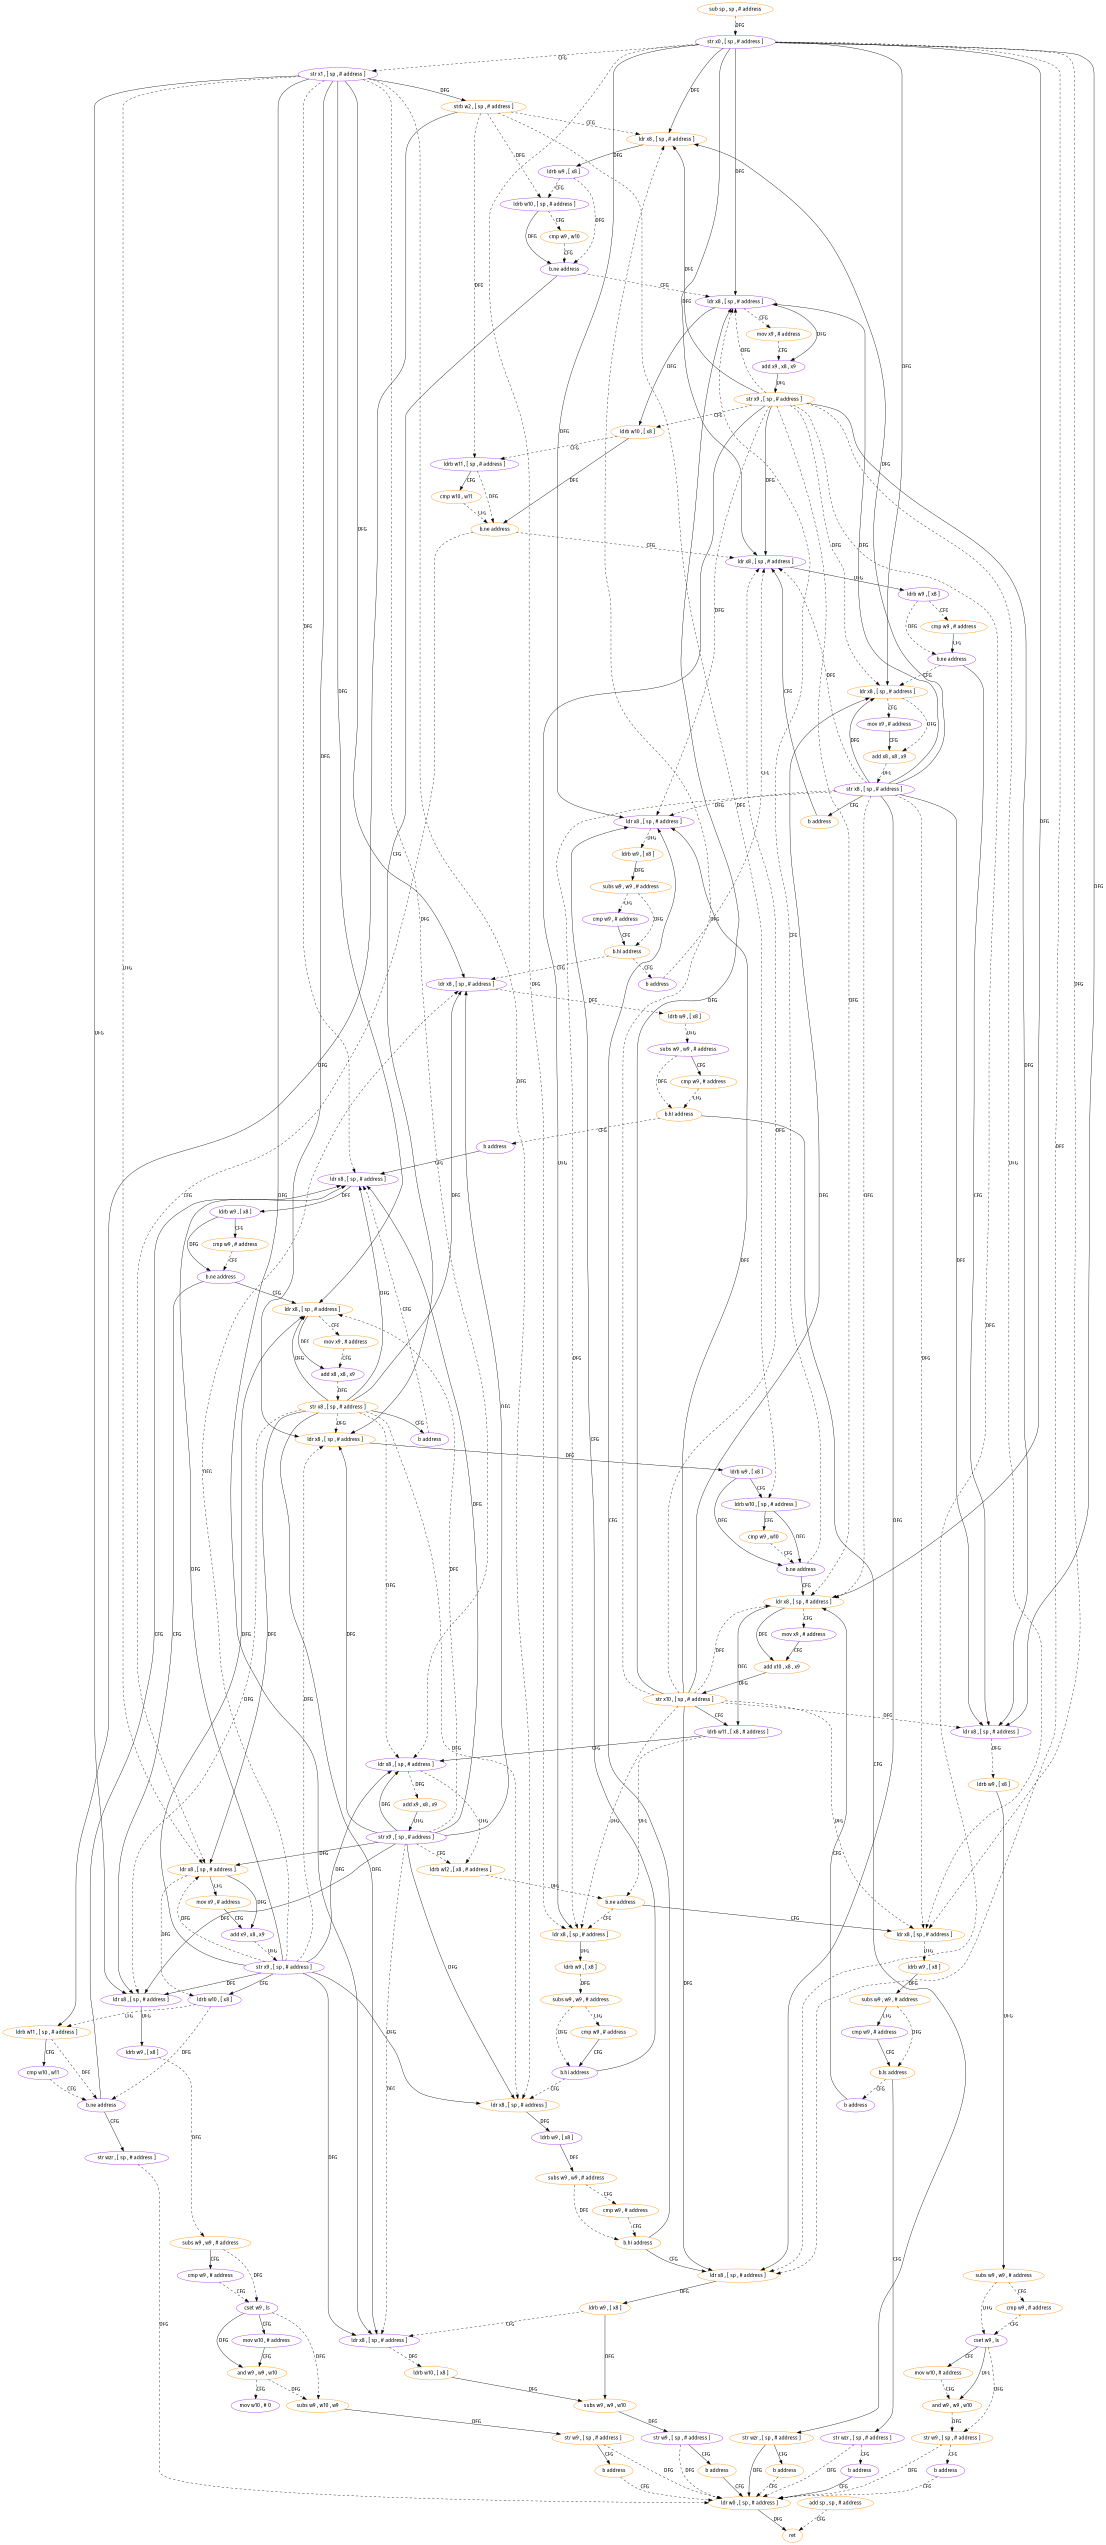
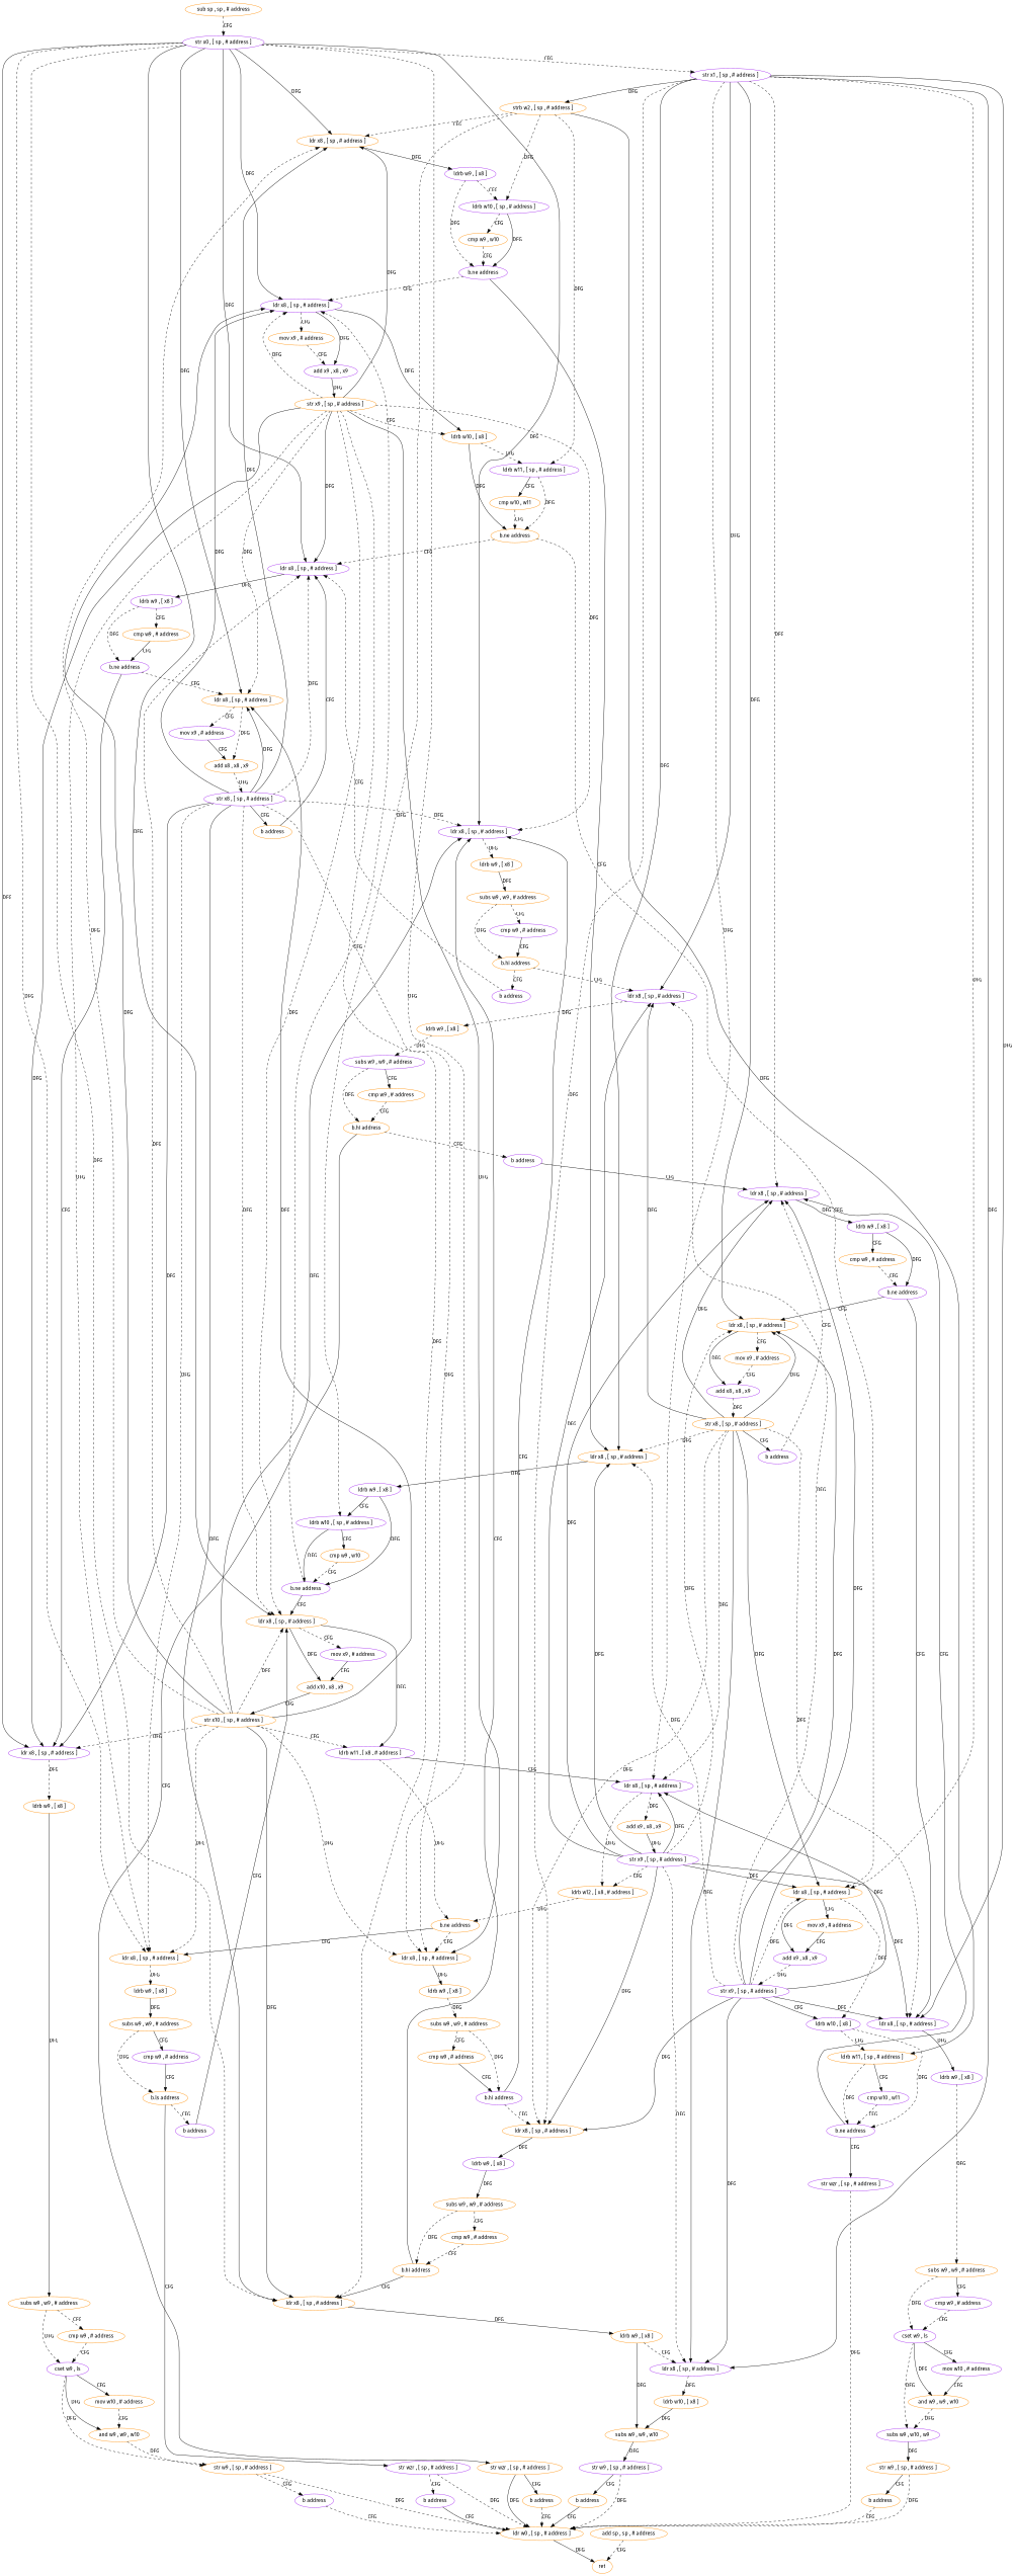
  digraph {
    fontname="Fira Sans"
    node [color=darkorange fontname="Fira Sans"]
    edge [fontname="Fira Sans" style=dashed]
    n1 [label="sub sp , sp , # address"]
    n2 [color=purple label="str x0 , [ sp , # address ]"]
    n3 [color=purple label="str x1 , [ sp , # address ]"]
    n4 [label="ldr x8 , [ sp , # address ]"]
    n5 [color=purple label="ldr x8 , [ sp , # address ]"]
    n6 [color=purple label="ldr x8 , [ sp , # address ]"]
    n7 [label="ldr x8 , [ sp , # address ]"]
    n8 [color=purple label="ldr x8 , [ sp , # address ]"]
    n9 [label="ldr x8 , [ sp , # address ]"]
    n10 [label="ldr x8 , [ sp , # address ]"]
    n11 [label="ldr x8 , [ sp , # address ]"]
    n12 [color=purple label="ldr x8 , [ sp , # address ]"]
    n13 [label="ldr x8 , [ sp , # address ]"]
    n14 [label="strb w2 , [ sp , # address ]"]
    n15 [label="ldr x8 , [ sp , # address ]"]
    n16 [label="ldr x8 , [ sp , # address ]"]
    n17 [color=purple label="ldr x8 , [ sp , # address ]"]
    n18 [color=purple label="ldr x8 , [ sp , # address ]"]
    n19 [color=purple label="ldr x8 , [ sp , # address ]"]
    n20 [label="ldr x8 , [ sp , # address ]"]
    n21 [label="ldr x8 , [ sp , # address ]"]
    n22 [color=purple label="ldr x8 , [ sp , # address ]"]
    n23 [color=purple label="ldr x8 , [ sp , # address ]"]
    n24 [color=purple label="ldrb w9 , [ x8 ]"]
    n25 [label="mov x9 , # address"]
    n26 [color=purple label="add x9 , x8 , x9"]
    n27 [label="ldrb w10 , [ x8 ]"]
    n28 [color=purple label="ldrb w9 , [ x8 ]"]
    n29 [color=purple label="mov x9 , # address"]
    n30 [label="add x10 , x8 , x9"]
    n31 [color=purple label="ldrb w11 , [ x8 , # address ]"]
    n32 [label="ldrb w9 , [ x8 ]"]
    n33 [color=purple label="mov x9 , # address"]
    n34 [label="add x8 , x8 , x9"]
    n35 [label="ldrb w9 , [ x8 ]"]
    n36 [label="ldrb w9 , [ x8 ]"]
    n37 [label="ldrb w9 , [ x8 ]"]
    n38 [label="ldrb w9 , [ x8 ]"]
    n39 [color=purple label="ldrb w10 , [ sp , # address ]"]
    n40 [color=purple label="ldrb w11 , [ sp , # address ]"]
    n41 [color=purple label="ldrb w10 , [ sp , # address ]"]
    n42 [label="ldrb w11 , [ sp , # address ]"]
    n43 [color=purple label="ldrb w9 , [ x8 ]"]
    n44 [label="mov x9 , # address"]
    n45 [color=purple label="add x9 , x8 , x9"]
    n46 [color=purple label="ldrb w10 , [ x8 ]"]
    n47 [color=purple label="ldrb w9 , [ x8 ]"]
    n48 [label="add x9 , x8 , x9"]
    n49 [label="ldrb w12 , [ x8 , # address ]"]
    n50 [color=purple label="ldrb w9 , [ x8 ]"]
    n51 [label="mov x9 , # address"]
    n52 [color=purple label="add x8 , x8 , x9"]
    n53 [color=purple label="ldrb w9 , [ x8 ]"]
    n54 [label="ldrb w9 , [ x8 ]"]
    n55 [label="ldrb w10 , [ x8 ]"]
    n56 [color=purple label="b.ne address"]
    n57 [label="cmp w9 , w10"]
    n58 [label="b.ne address"]
    n59 [label="cmp w10 , w11"]
    n60 [color=purple label="b.ne address"]
    n61 [label="cmp w9 , w10"]
    n62 [color=purple label="b.ne address"]
    n63 [color=purple label="cmp w10 , w11"]
    n64 [label="str x9 , [ sp , # address ]"]
    n65 [color=purple label="str x9 , [ sp , # address ]"]
    n66 [label="cmp w9 , # address"]
    n67 [color=purple label="b.ne address"]
    n68 [label="str x10 , [ sp , # address ]"]
    n69 [label="b.ne address"]
    n70 [color=purple label="str wzr , [ sp , # address ]"]
    n71 [label="ldr w0 , [ sp , # address ]"]
    n72 [label=ret]
    n73 [label="cmp w9 , # address"]
    n74 [color=purple label="b.ne address"]
    n75 [label="subs w9 , w9 , # address"]
    n76 [color=purple label="str x8 , [ sp , # address ]"]
    n77 [color=purple label="str x9 , [ sp , # address ]"]
    n78 [label="subs w9 , w9 , # address"]
    n79 [label="subs w9 , w9 , # address"]
    n80 [label="add sp , sp , # address"]
    n81 [label="subs w9 , w9 , # address"]
    n82 [label="str x8 , [ sp , # address ]"]
    n83 [label="cmp w9 , # address"]
    n84 [color=purple label="cset w9 , ls"]
    n85 [label="mov w10 , # address"]
    n86 [label="and w9 , w9 , w10"]
    n87 [label="str w9 , [ sp , # address ]"]
    n88 [color=purple label="b address"]
    n89 [label="b address"]
    n90 [label="cmp w9 , # address"]
    n91 [color=purple label="b.hi address"]
    n92 [label="subs w9 , w9 , # address"]
    n93 [label="subs w9 , w9 , # address"]
    n94 [color=purple label="cmp w9 , # address"]
    n95 [label="b.ls address"]
    n96 [color=purple label="b address"]
    n97 [color=purple label="str wzr , [ sp , # address ]"]
    n98 [color=purple label="b address"]
    n99 [color=purple label="cmp w9 , # address"]
    n100 [color=purple label="cset w9 , ls"]
    n101 [color=purple label="mov w10 , # address"]
    n102 [label="and w9 , w9 , w10"]
-   n103 [label="subs w9 , w10 , w9"]
-   n104 [color=purple label="mov w10 , # 0"]
+   n103 [color=purple label="subs w9 , w10 , w9"]
    n105 [label="str w9 , [ sp , # address ]"]
    n106 [label="b address"]
    n107 [color=purple label="b address"]
    n108 [color=purple label="cmp w9 , # address"]
    n109 [label="b.hi address"]
    n110 [color=purple label="b address"]
    n111 [color=purple label="subs w9 , w9 , # address"]
    n112 [label="cmp w9 , # address"]
    n113 [label="b.hi address"]
    n114 [label="subs w9 , w9 , w10"]
    n115 [label="cmp w9 , # address"]
    n116 [label="b.hi address"]
    n117 [label="str wzr , [ sp , # address ]"]
    n118 [color=purple label="b address"]
    n119 [label="b address"]
    n120 [color=purple label="str w9 , [ sp , # address ]"]
    n121 [label="b address"]
-   n1 -> n2 [label=DFG]
+   n1 -> n2 [label=CFG]
    n2 -> n3 [label=CFG]
    n2 -> n4 [label=DFG style=solid]
    n2 -> n5 [label=DFG style=solid]
    n2 -> n6 [label=DFG style=solid]
    n2 -> n7 [label=DFG style=solid]
    n2 -> n8 [label=DFG style=solid]
    n2 -> n9 [label=DFG style=solid]
    n2 -> n10 [label=DFG]
    n2 -> n11 [label=DFG]
    n2 -> n12 [label=DFG style=solid]
    n2 -> n13 [label=DFG]
    n3 -> n14 [label=DFG style=solid]
    n3 -> n15 [label=DFG style=solid]
    n3 -> n16 [label=DFG]
    n3 -> n17 [label=DFG]
    n3 -> n18 [label=DFG]
    n3 -> n19 [label=DFG style=solid]
    n3 -> n20 [label=DFG style=solid]
    n3 -> n21 [label=DFG]
    n3 -> n22 [label=DFG style=solid]
    n3 -> n23 [label=DFG style=solid]
    n4 -> n24 [label=DFG style=solid]
    n5 -> n25 [label=CFG]
    n5 -> n26 [label=DFG style=solid]
    n5 -> n27 [label=DFG style=solid]
    n6 -> n28 [label=DFG style=solid]
    n7 -> n29 [label=CFG]
    n7 -> n30 [label=DFG style=solid]
    n7 -> n31 [label=DFG style=solid]
    n8 -> n32 [label=DFG]
    n9 -> n33 [label=CFG]
    n9 -> n34 [label=DFG]
    n10 -> n35 [label=DFG style=solid]
    n11 -> n36 [label=DFG]
    n12 -> n37 [label=DFG]
    n13 -> n38 [label=DFG style=solid]
    n14 -> n4 [label=CFG]
    n14 -> n39 [label=DFG]
    n14 -> n40 [label=DFG]
    n14 -> n41 [label=DFG]
    n14 -> n42 [label=DFG style=solid]
    n15 -> n43 [label=DFG style=solid]
    n16 -> n44 [label=CFG style=solid]
    n16 -> n45 [label=DFG style=solid]
    n16 -> n46 [label=DFG]
    n17 -> n47 [label=DFG style=solid]
    n18 -> n48 [label=DFG]
    n18 -> n49 [label=DFG]
    n19 -> n50 [label=DFG style=solid]
    n20 -> n51 [label=CFG]
    n20 -> n52 [label=DFG style=solid]
    n21 -> n53 [label=DFG style=solid]
    n22 -> n54 [label=DFG]
    n23 -> n55 [label=DFG]
    n24 -> n39 [label=CFG]
    n24 -> n56 [label=DFG]
    n25 -> n26 [label=CFG]
    n26 -> n64 [label=DFG style=solid]
    n27 -> n40 [label=CFG]
    n27 -> n58 [label=DFG style=solid]
    n28 -> n66 [label=CFG]
    n28 -> n67 [label=DFG]
    n29 -> n30 [label=CFG style=solid]
-   n30 -> n68 [label=DFG style=solid]
+   n30 -> n68 [label=CFG style=solid]
    n31 -> n18 [label=CFG style=solid]
    n31 -> n69 [label=DFG]
    n32 -> n75 [label=DFG style=solid]
    n33 -> n34 [label=CFG style=solid]
    n34 -> n76 [label=DFG]
    n35 -> n78 [label=DFG]
    n36 -> n79 [label=DFG style=solid]
    n37 -> n92 [label=DFG style=solid]
    n38 -> n23 [label=CFG]
    n38 -> n114 [label=DFG style=solid]
    n39 -> n56 [label=DFG style=solid]
    n39 -> n57 [label=CFG]
    n40 -> n58 [label=DFG]
    n40 -> n59 [label=CFG style=solid]
    n41 -> n60 [label=DFG style=solid]
    n41 -> n61 [label=CFG style=solid]
    n42 -> n62 [label=DFG]
    n42 -> n63 [label=CFG style=solid]
    n43 -> n41 [label=CFG style=solid]
    n43 -> n60 [label=DFG style=solid]
    n44 -> n45 [label=CFG style=solid]
    n45 -> n65 [label=DFG]
    n46 -> n42 [label=CFG]
    n46 -> n62 [label=DFG]
    n47 -> n73 [label=CFG style=solid]
    n47 -> n74 [label=DFG style=solid]
    n48 -> n77 [label=DFG style=solid]
    n49 -> n69 [label=DFG]
    n50 -> n81 [label=DFG]
    n51 -> n52 [label=CFG]
    n52 -> n82 [label=DFG]
    n53 -> n93 [label=DFG style=solid]
    n54 -> n111 [label=DFG]
    n55 -> n114 [label=DFG style=solid]
    n56 -> n5 [label=CFG]
    n56 -> n15 [label=CFG style=solid]
    n57 -> n56 [label=CFG]
    n58 -> n6 [label=CFG]
    n58 -> n16 [label=CFG]
    n59 -> n58 [label=CFG]
    n60 -> n5 [label=CFG]
    n60 -> n7 [label=CFG style=solid]
    n61 -> n60 [label=CFG]
    n62 -> n17 [label=CFG style=solid]
    n62 -> n70 [label=CFG style=solid]
    n63 -> n62 [label=CFG]
    n64 -> n4 [label=DFG style=solid]
    n64 -> n5 [label=DFG]
    n64 -> n6 [label=DFG style=solid]
    n64 -> n7 [label=DFG]
    n64 -> n8 [label=DFG style=solid]
    n64 -> n9 [label=DFG]
    n64 -> n10 [label=DFG style=solid]
    n64 -> n11 [label=DFG]
    n64 -> n12 [label=DFG]
    n64 -> n13 [label=DFG]
    n64 -> n27 [label=CFG]
    n65 -> n15 [label=DFG]
    n65 -> n16 [label=DFG]
    n65 -> n17 [label=DFG style=solid]
    n65 -> n18 [label=DFG style=solid]
    n65 -> n19 [label=DFG style=solid]
    n65 -> n20 [label=DFG style=solid]
    n65 -> n21 [label=DFG style=solid]
    n65 -> n22 [label=DFG]
    n65 -> n23 [label=DFG style=solid]
    n65 -> n46 [label=CFG style=solid]
    n66 -> n67 [label=CFG style=solid]
    n67 -> n8 [label=CFG style=solid]
    n67 -> n9 [label=CFG]
    n68 -> n4 [label=DFG]
    n68 -> n5 [label=DFG style=solid]
    n68 -> n6 [label=DFG]
    n68 -> n7 [label=DFG]
    n68 -> n8 [label=DFG]
    n68 -> n9 [label=DFG style=solid]
    n68 -> n10 [label=DFG]
    n68 -> n11 [label=DFG]
    n68 -> n12 [label=DFG style=solid]
    n68 -> n13 [label=DFG style=solid]
-   n68 -> n31 [label=CFG style=solid]
+   n68 -> n31 [label=CFG]
    n69 -> n10 [label=CFG]
    n69 -> n11 [label=CFG style=solid]
    n70 -> n71 [label=DFG]
    n71 -> n72 [label=DFG style=solid]
    n73 -> n74 [label=CFG]
    n74 -> n19 [label=CFG style=solid]
    n74 -> n20 [label=CFG style=solid]
    n75 -> n83 [label=CFG]
    n75 -> n84 [label=DFG]
    n76 -> n4 [label=DFG style=solid]
    n76 -> n5 [label=DFG style=solid]
    n76 -> n6 [label=DFG]
    n76 -> n7 [label=DFG]
    n76 -> n8 [label=DFG style=solid]
    n76 -> n9 [label=DFG style=solid]
    n76 -> n10 [label=DFG]
    n76 -> n11 [label=DFG]
    n76 -> n12 [label=DFG]
    n76 -> n13 [label=DFG style=solid]
    n76 -> n89 [label=CFG style=solid]
    n77 -> n15 [label=DFG style=solid]
    n77 -> n16 [label=DFG style=solid]
    n77 -> n17 [label=DFG style=solid]
    n77 -> n18 [label=DFG style=solid]
    n77 -> n19 [label=DFG style=solid]
    n77 -> n20 [label=DFG]
    n77 -> n21 [label=DFG style=solid]
    n77 -> n22 [label=DFG style=solid]
    n77 -> n23 [label=DFG]
    n77 -> n49 [label=CFG]
    n78 -> n90 [label=CFG]
    n78 -> n91 [label=DFG]
    n79 -> n94 [label=CFG style=solid]
    n79 -> n95 [label=DFG]
    n80 -> n72 [label=CFG]
    n81 -> n99 [label=CFG style=solid]
    n81 -> n100 [label=DFG]
    n82 -> n15 [label=DFG]
    n82 -> n16 [label=DFG style=solid]
    n82 -> n17 [label=DFG style=solid]
    n82 -> n18 [label=DFG]
    n82 -> n19 [label=DFG]
    n82 -> n20 [label=DFG style=solid]
    n82 -> n21 [label=DFG]
    n82 -> n22 [label=DFG style=solid]
    n82 -> n23 [label=DFG style=solid]
    n82 -> n107 [label=CFG style=solid]
    n83 -> n84 [label=CFG]
    n84 -> n85 [label=CFG style=solid]
    n84 -> n86 [label=DFG style=solid]
    n84 -> n87 [label=DFG]
    n85 -> n86 [label=CFG]
    n86 -> n87 [label=DFG]
    n87 -> n71 [label=DFG]
    n87 -> n88 [label=CFG]
    n88 -> n71 [label=CFG]
    n89 -> n6 [label=CFG style=solid]
    n90 -> n91 [label=CFG style=solid]
    n91 -> n12 [label=CFG style=solid]
    n91 -> n21 [label=CFG]
    n92 -> n108 [label=CFG]
    n92 -> n109 [label=DFG]
    n93 -> n112 [label=CFG]
    n93 -> n113 [label=DFG]
    n94 -> n95 [label=CFG style=solid]
    n95 -> n96 [label=CFG]
    n95 -> n97 [label=CFG style=solid]
    n96 -> n7 [label=CFG style=solid]
    n97 -> n71 [label=DFG]
    n97 -> n98 [label=CFG]
    n98 -> n71 [label=CFG style=solid]
    n99 -> n100 [label=CFG]
    n100 -> n101 [label=CFG style=solid]
    n100 -> n102 [label=DFG style=solid]
    n100 -> n103 [label=DFG]
    n101 -> n102 [label=CFG style=solid]
    n102 -> n103 [label=DFG]
-   n102 -> n104 [label=CFG]
    n103 -> n105 [label=DFG style=solid]
    n105 -> n71 [label=DFG]
    n105 -> n106 [label=CFG style=solid]
    n106 -> n71 [label=CFG]
    n107 -> n17 [label=CFG]
    n108 -> n109 [label=CFG style=solid]
    n109 -> n22 [label=CFG]
    n109 -> n110 [label=CFG]
    n110 -> n6 [label=CFG]
    n111 -> n115 [label=CFG style=solid]
    n111 -> n116 [label=DFG]
    n112 -> n113 [label=CFG]
    n113 -> n12 [label=CFG style=solid]
    n113 -> n13 [label=CFG style=solid]
    n114 -> n120 [label=DFG style=solid]
    n115 -> n116 [label=CFG]
    n116 -> n117 [label=CFG style=solid]
    n116 -> n118 [label=CFG]
    n117 -> n71 [label=DFG style=solid]
    n117 -> n119 [label=CFG style=solid]
    n118 -> n17 [label=CFG style=solid]
    n119 -> n71 [label=CFG]
    n120 -> n71 [label=DFG]
    n120 -> n121 [label=CFG style=solid]
    n121 -> n71 [label=CFG style=solid]
  }
